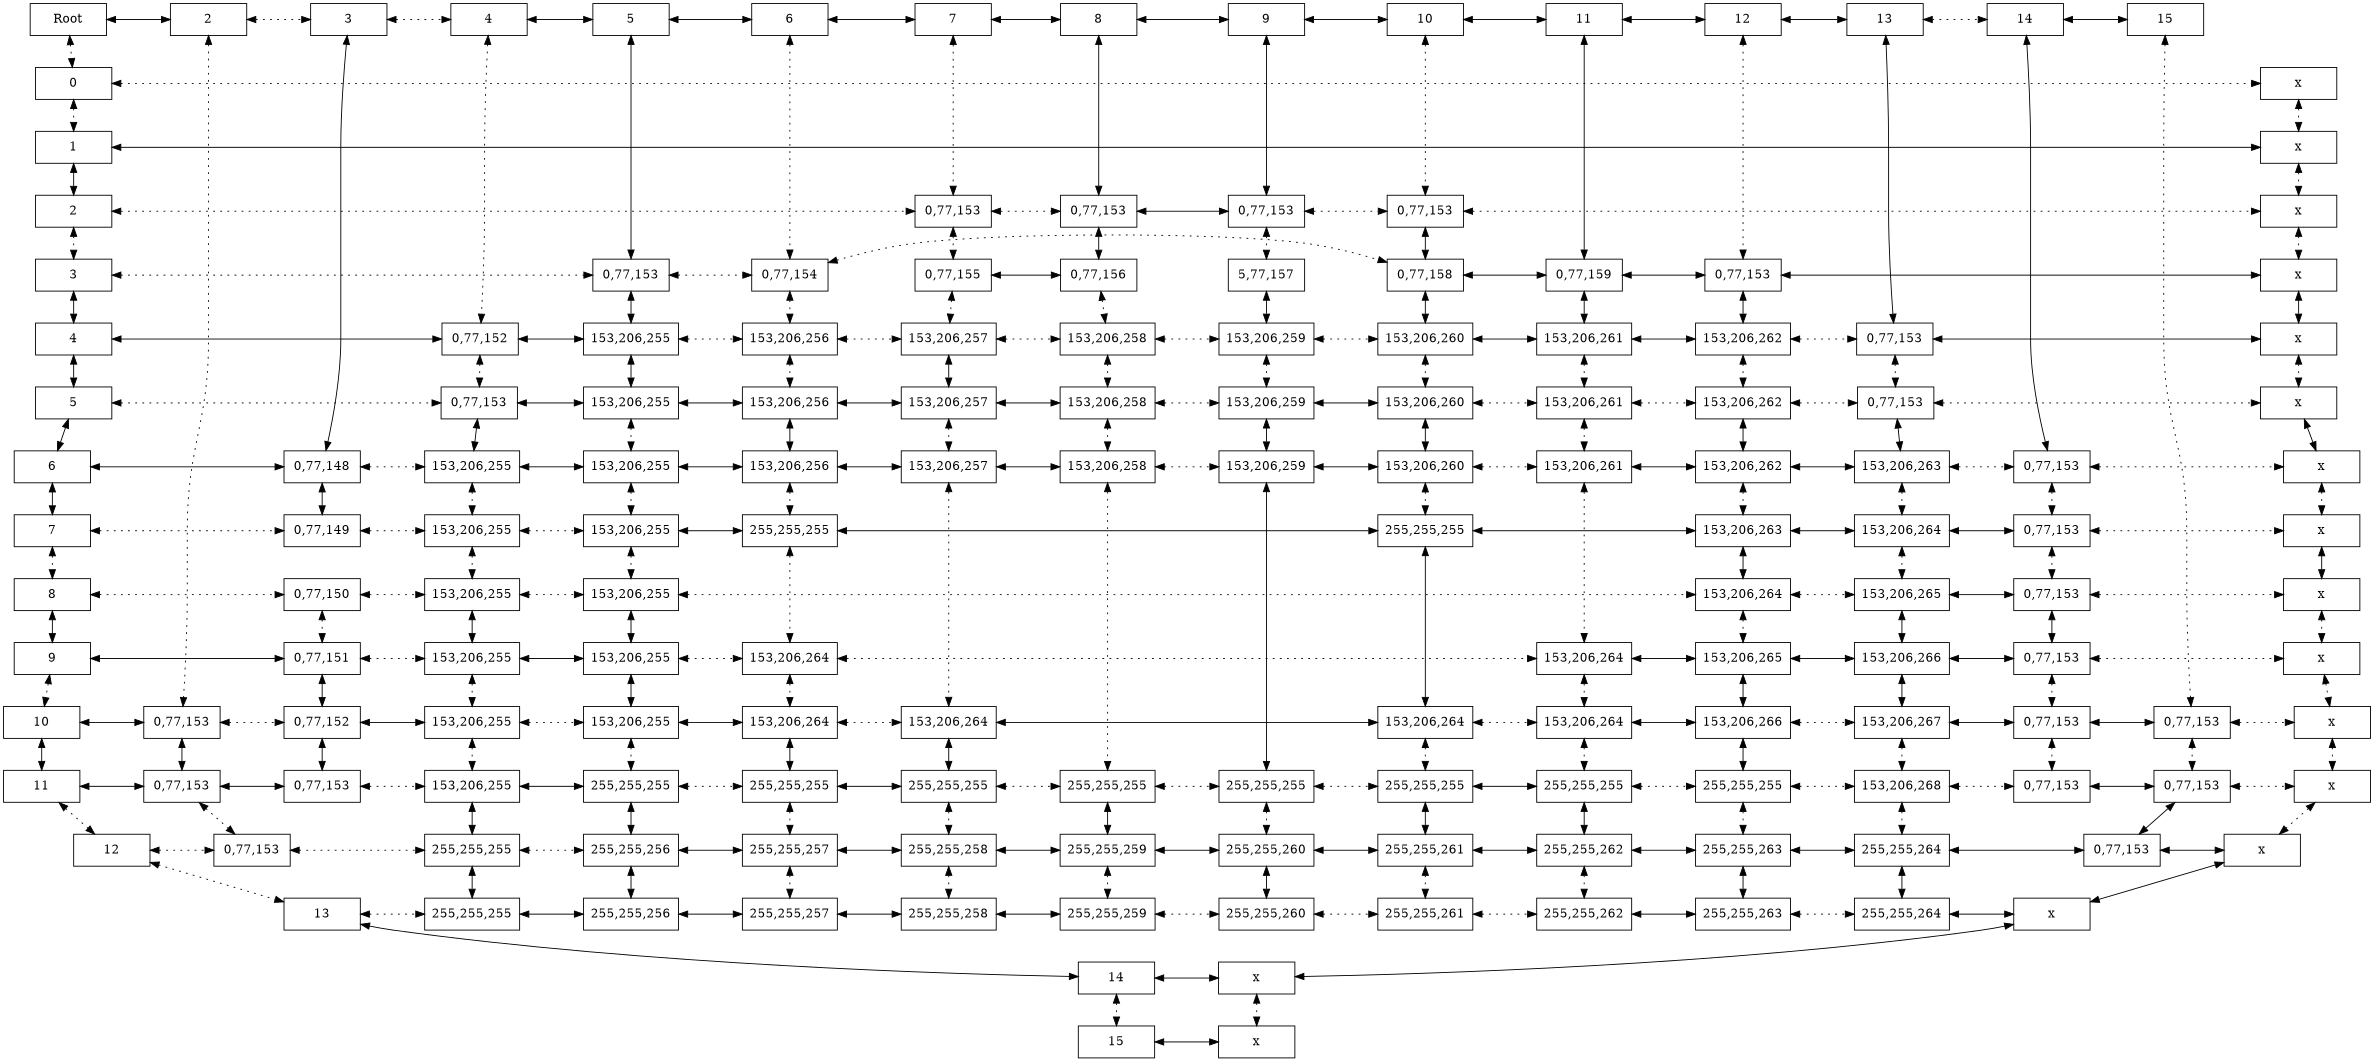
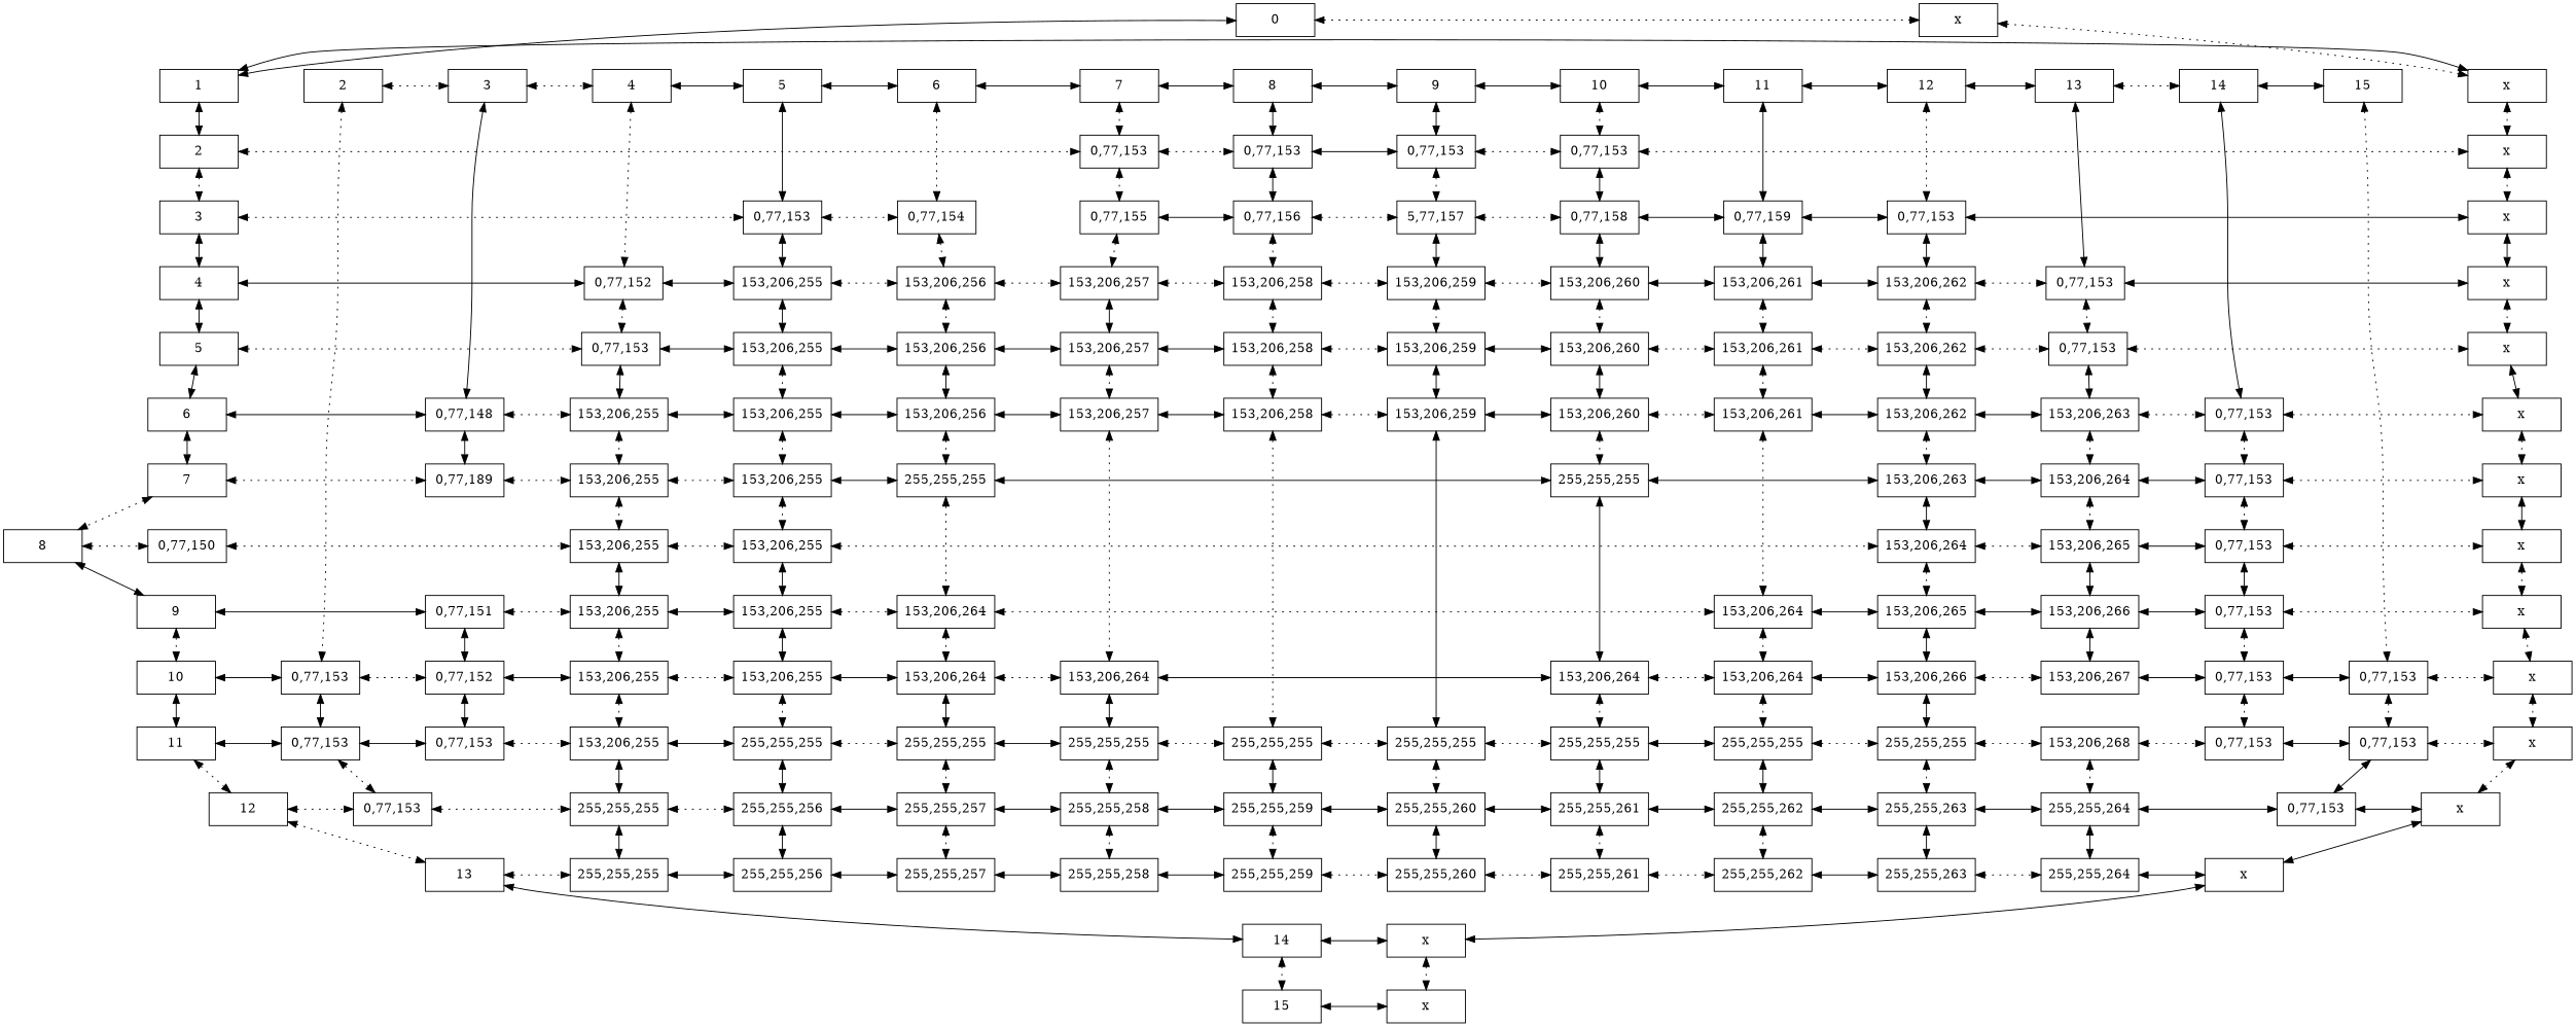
  digraph {
    nodesep=1
    rankdir=TB
    node [shape=rectangle]
    edge [dir=both style=dotted]
-   n1 [height=0.5 label=Root width=1.2]
    n2 [height=0.5 label=2 width=1.2]
    n3 [height=0.5 label=3 width=1.2]
    n4 [height=0.5 label=4 width=1.2]
    n5 [height=0.5 label=5 width=1.2]
    n6 [height=0.5 label=6 width=1.2]
    n7 [height=0.5 label=7 width=1.2]
    n8 [height=0.5 label=8 width=1.2]
    n9 [height=0.5 label=9 width=1.2]
    n10 [height=0.5 label=10 width=1.2]
    n11 [height=0.5 label=11 width=1.2]
    n12 [height=0.5 label=12 width=1.2]
    n13 [height=0.5 label=13 width=1.2]
    n14 [height=0.5 label=14 width=1.2]
    n15 [height=0.5 label=15 width=1.2]
    n16 [height=0.5 label=0 width=1.2]
    n17 [height=0.5 label="x" width=1.2]
    n18 [height=0.5 label=1 width=1.2]
    n19 [height=0.5 label="x" width=1.2]
    n20 [height=0.5 label=2 width=1.2]
    n21 [height=0.5 label="0,77,153" width=1.2]
    n22 [height=0.5 label="0,77,153" width=1.2]
    n23 [height=0.5 label="0,77,153" width=1.2]
    n24 [height=0.5 label="0,77,153" width=1.2]
    n25 [height=0.5 label="x" width=1.2]
    n26 [height=0.5 label=3 width=1.2]
    n27 [height=0.5 label="0,77,153" width=1.2]
    n28 [height=0.5 label="0,77,154" width=1.2]
    n29 [height=0.5 label="0,77,155" width=1.2]
    n30 [height=0.5 label="0,77,156" width=1.2]
    n31 [height=0.5 label="5,77,157" width=1.2]
    n32 [height=0.5 label="0,77,158" width=1.2]
    n33 [height=0.5 label="0,77,159" width=1.2]
    n34 [height=0.5 label="0,77,153" width=1.2]
    n35 [height=0.5 label="x" width=1.2]
    n36 [height=0.5 label=4 width=1.2]
    n37 [height=0.5 label="0,77,152" width=1.2]
    n38 [height=0.5 label="153,206,255" width=1.2]
    n39 [height=0.5 label="153,206,256" width=1.2]
    n40 [height=0.5 label="153,206,257" width=1.2]
    n41 [height=0.5 label="153,206,258" width=1.2]
    n42 [height=0.5 label="153,206,259" width=1.2]
    n43 [height=0.5 label="153,206,260" width=1.2]
    n44 [height=0.5 label="153,206,261" width=1.2]
    n45 [height=0.5 label="153,206,262" width=1.2]
    n46 [height=0.5 label="0,77,153" width=1.2]
    n47 [height=0.5 label="x" width=1.2]
    n48 [height=0.5 label=5 width=1.2]
    n49 [height=0.5 label="0,77,153" width=1.2]
    n50 [height=0.5 label="153,206,255" width=1.2]
    n51 [height=0.5 label="153,206,256" width=1.2]
    n52 [height=0.5 label="153,206,257" width=1.2]
    n53 [height=0.5 label="153,206,258" width=1.2]
    n54 [height=0.5 label="153,206,259" width=1.2]
    n55 [height=0.5 label="153,206,260" width=1.2]
    n56 [height=0.5 label="153,206,261" width=1.2]
    n57 [height=0.5 label="153,206,262" width=1.2]
    n58 [height=0.5 label="0,77,153" width=1.2]
    n59 [height=0.5 label="x" width=1.2]
    n60 [height=0.5 label=6 width=1.2]
    n61 [height=0.5 label="0,77,148" width=1.2]
    n62 [height=0.5 label="153,206,255" width=1.2]
    n63 [height=0.5 label="153,206,255" width=1.2]
    n64 [height=0.5 label="153,206,256" width=1.2]
    n65 [height=0.5 label="153,206,257" width=1.2]
    n66 [height=0.5 label="153,206,258" width=1.2]
    n67 [height=0.5 label="153,206,259" width=1.2]
    n68 [height=0.5 label="153,206,260" width=1.2]
    n69 [height=0.5 label="153,206,261" width=1.2]
    n70 [height=0.5 label="153,206,262" width=1.2]
    n71 [height=0.5 label="153,206,263" width=1.2]
    n72 [height=0.5 label="0,77,153" width=1.2]
    n73 [height=0.5 label="x" width=1.2]
    n74 [height=0.5 label=7 width=1.2]
-   n75 [height=0.5 label="0,77,149" width=1.2]
+   n75 [height=0.5 label="0,77,189" width=1.2]
    n76 [height=0.5 label="153,206,255" width=1.2]
    n77 [height=0.5 label="153,206,255" width=1.2]
    n78 [height=0.5 label="255,255,255" width=1.2]
    n79 [height=0.5 label="255,255,255" width=1.2]
    n80 [height=0.5 label="153,206,263" width=1.2]
    n81 [height=0.5 label="153,206,264" width=1.2]
    n82 [height=0.5 label="0,77,153" width=1.2]
    n83 [height=0.5 label="x" width=1.2]
    n84 [height=0.5 label=8 width=1.2]
    n85 [height=0.5 label="0,77,150" width=1.2]
    n86 [height=0.5 label="153,206,255" width=1.2]
    n87 [height=0.5 label="153,206,255" width=1.2]
    n88 [height=0.5 label="153,206,264" width=1.2]
    n89 [height=0.5 label="153,206,265" width=1.2]
    n90 [height=0.5 label="0,77,153" width=1.2]
    n91 [height=0.5 label="x" width=1.2]
    n92 [height=0.5 label=9 width=1.2]
    n93 [height=0.5 label="0,77,151" width=1.2]
    n94 [height=0.5 label="153,206,255" width=1.2]
    n95 [height=0.5 label="153,206,255" width=1.2]
    n96 [height=0.5 label="153,206,264" width=1.2]
    n97 [height=0.5 label="153,206,264" width=1.2]
    n98 [height=0.5 label="153,206,265" width=1.2]
    n99 [height=0.5 label="153,206,266" width=1.2]
    n100 [height=0.5 label="0,77,153" width=1.2]
    n101 [height=0.5 label="x" width=1.2]
    n102 [height=0.5 label=10 width=1.2]
    n103 [height=0.5 label="0,77,153" width=1.2]
    n104 [height=0.5 label="0,77,152" width=1.2]
    n105 [height=0.5 label="153,206,255" width=1.2]
    n106 [height=0.5 label="153,206,255" width=1.2]
    n107 [height=0.5 label="153,206,264" width=1.2]
    n108 [height=0.5 label="153,206,264" width=1.2]
    n109 [height=0.5 label="153,206,264" width=1.2]
    n110 [height=0.5 label="153,206,264" width=1.2]
    n111 [height=0.5 label="153,206,266" width=1.2]
    n112 [height=0.5 label="153,206,267" width=1.2]
    n113 [height=0.5 label="0,77,153" width=1.2]
    n114 [height=0.5 label="0,77,153" width=1.2]
    n115 [height=0.5 label="x" width=1.2]
    n116 [height=0.5 label=11 width=1.2]
    n117 [height=0.5 label="0,77,153" width=1.2]
    n118 [height=0.5 label="0,77,153" width=1.2]
    n119 [height=0.5 label="153,206,255" width=1.2]
    n120 [height=0.5 label="255,255,255" width=1.2]
    n121 [height=0.5 label="255,255,255" width=1.2]
    n122 [height=0.5 label="255,255,255" width=1.2]
    n123 [height=0.5 label="255,255,255" width=1.2]
    n124 [height=0.5 label="255,255,255" width=1.2]
    n125 [height=0.5 label="255,255,255" width=1.2]
    n126 [height=0.5 label="255,255,255" width=1.2]
    n127 [height=0.5 label="255,255,255" width=1.2]
    n128 [height=0.5 label="153,206,268" width=1.2]
    n129 [height=0.5 label="0,77,153" width=1.2]
    n130 [height=0.5 label="0,77,153" width=1.2]
    n131 [height=0.5 label="x" width=1.2]
    n132 [height=0.5 label=12 width=1.2]
    n133 [height=0.5 label="0,77,153" width=1.2]
    n134 [height=0.5 label="255,255,255" width=1.2]
    n135 [height=0.5 label="255,255,256" width=1.2]
    n136 [height=0.5 label="255,255,257" width=1.2]
    n137 [height=0.5 label="255,255,258" width=1.2]
    n138 [height=0.5 label="255,255,259" width=1.2]
    n139 [height=0.5 label="255,255,260" width=1.2]
    n140 [height=0.5 label="255,255,261" width=1.2]
    n141 [height=0.5 label="255,255,262" width=1.2]
    n142 [height=0.5 label="255,255,263" width=1.2]
    n143 [height=0.5 label="255,255,264" width=1.2]
    n144 [height=0.5 label="0,77,153" width=1.2]
    n145 [height=0.5 label="x" width=1.2]
    n146 [height=0.5 label=13 width=1.2]
    n147 [height=0.5 label="255,255,255" width=1.2]
    n148 [height=0.5 label="255,255,256" width=1.2]
    n149 [height=0.5 label="255,255,257" width=1.2]
    n150 [height=0.5 label="255,255,258" width=1.2]
    n151 [height=0.5 label="255,255,259" width=1.2]
    n152 [height=0.5 label="255,255,260" width=1.2]
    n153 [height=0.5 label="255,255,261" width=1.2]
    n154 [height=0.5 label="255,255,262" width=1.2]
    n155 [height=0.5 label="255,255,263" width=1.2]
    n156 [height=0.5 label="255,255,264" width=1.2]
    n157 [height=0.5 label="x" width=1.2]
    n158 [height=0.5 label=14 width=1.2]
    n159 [height=0.5 label="x" width=1.2]
    n160 [height=0.5 label=15 width=1.2]
    n161 [height=0.5 label="x" width=1.2]
    subgraph sub_1 {
      rank=same
-     n1
      n2
      n3
      n4
      n5
      n6
      n7
      n8
      n9
      n10
      n11
      n12
      n13
      n14
      n15
    }
    subgraph sub_2 {
      rank=same
      n16
      n17
    }
    subgraph sub_3 {
      rank=same
      n18
      n19
    }
    subgraph sub_4 {
      rank=same
      n20
      n21
      n22
      n23
      n24
      n25
    }
    subgraph sub_5 {
      rank=same
      n26
      n27
      n28
      n29
      n30
      n31
      n32
      n33
      n34
      n35
    }
    subgraph sub_6 {
      rank=same
      n36
      n37
      n38
      n39
      n40
      n41
      n42
      n43
      n44
      n45
      n46
      n47
    }
    subgraph sub_7 {
      rank=same
      n48
      n49
      n50
      n51
      n52
      n53
      n54
      n55
      n56
      n57
      n58
      n59
    }
    subgraph sub_8 {
      rank=same
      n60
      n61
      n62
      n63
      n64
      n65
      n66
      n67
      n68
      n69
      n70
      n71
      n72
      n73
    }
    subgraph sub_9 {
      rank=same
      n74
      n75
      n76
      n77
      n78
      n79
      n80
      n81
      n82
      n83
    }
    subgraph sub_10 {
      rank=same
      n84
      n85
      n86
      n87
      n88
      n89
      n90
      n91
    }
    subgraph sub_11 {
      rank=same
      n92
      n93
      n94
      n95
      n96
      n97
      n98
      n99
      n100
      n101
    }
    subgraph sub_12 {
      rank=same
      n102
      n103
      n104
      n105
      n106
      n107
      n108
      n109
      n110
      n111
      n112
      n113
      n114
      n115
    }
    subgraph sub_13 {
      rank=same
      n116
      n117
      n118
      n119
      n120
      n121
      n122
      n123
      n124
      n125
      n126
      n127
      n128
      n129
      n130
      n131
    }
    subgraph sub_14 {
      rank=same
      n132
      n133
      n134
      n135
      n136
      n137
      n138
      n139
      n140
      n141
      n142
      n143
      n144
      n145
    }
    subgraph sub_15 {
      rank=same
      n146
      n147
      n148
      n149
      n150
      n151
      n152
      n153
      n154
      n155
      n156
      n157
    }
    subgraph sub_16 {
      rank=same
      n158
      n159
    }
    subgraph sub_17 {
      rank=same
      n160
      n161
    }
-   n1 -> n2 [style=solid]
-   n1 -> n16
    n2 -> n3
    n2 -> n103
    n3 -> n4
    n3 -> n61 [style=solid]
    n4 -> n5 [style=solid]
    n4 -> n37
    n5 -> n6 [style=solid]
    n5 -> n27 [style=solid]
    n6 -> n7 [style=solid]
    n6 -> n28
    n7 -> n8 [style=solid]
    n7 -> n21
    n8 -> n9 [style=solid]
    n8 -> n22 [style=solid]
    n9 -> n10 [style=solid]
    n9 -> n23 [style=solid]
    n10 -> n11 [style=solid]
    n10 -> n24
    n11 -> n12 [style=solid]
    n11 -> n33 [style=solid]
    n12 -> n13 [style=solid]
    n12 -> n34
    n13 -> n14
    n13 -> n46 [style=solid]
    n14 -> n15 [style=solid]
    n14 -> n72 [style=solid]
    n15 -> n114
    n16 -> n17
-   n16 -> n18
+   n16 -> n18 [style=solid]
    n17 -> n19
    n18 -> n19 [style=solid]
    n18 -> n20 [style=solid]
    n19 -> n25
    n20 -> n21
    n20 -> n26
    n21 -> n22
    n21 -> n29
    n22 -> n23 [style=solid]
    n22 -> n30 [style=solid]
    n23 -> n24
    n23 -> n31
    n24 -> n25
    n24 -> n32 [style=solid]
    n25 -> n35
    n26 -> n27
    n26 -> n36 [style=solid]
    n27 -> n28
    n27 -> n38 [style=solid]
    n28 -> n39
    n29 -> n30 [style=solid]
    n29 -> n40
+   n30 -> n31
    n30 -> n41
-   n28 -> n32
+   n31 -> n32
    n31 -> n42 [style=solid]
    n32 -> n33 [style=solid]
    n32 -> n43 [style=solid]
    n33 -> n34 [style=solid]
    n33 -> n44 [style=solid]
    n34 -> n35 [style=solid]
    n34 -> n45 [style=solid]
    n35 -> n47 [style=solid]
    n36 -> n37 [style=solid]
    n36 -> n48 [style=solid]
    n37 -> n38 [style=solid]
    n37 -> n49
    n38 -> n39
    n38 -> n50 [style=solid]
    n39 -> n40
    n39 -> n51
    n40 -> n41
    n40 -> n52 [style=solid]
    n41 -> n42
    n41 -> n53
    n42 -> n43
    n42 -> n54
    n43 -> n44 [style=solid]
    n43 -> n55
    n44 -> n45 [style=solid]
    n44 -> n56
    n45 -> n46
    n45 -> n57
    n46 -> n47 [style=solid]
    n46 -> n58
    n47 -> n59
    n48 -> n49
    n48 -> n60 [style=solid]
    n49 -> n50 [style=solid]
    n49 -> n62 [style=solid]
    n50 -> n51 [style=solid]
    n50 -> n63
    n51 -> n52 [style=solid]
    n51 -> n64 [style=solid]
    n52 -> n53 [style=solid]
    n52 -> n65
    n53 -> n54
    n53 -> n66
    n54 -> n55 [style=solid]
    n54 -> n67 [style=solid]
    n55 -> n56
    n55 -> n68 [style=solid]
    n56 -> n57
    n56 -> n69
    n57 -> n58
    n57 -> n70 [style=solid]
    n58 -> n59
    n58 -> n71 [style=solid]
    n59 -> n73 [style=solid]
    n60 -> n61 [style=solid]
    n60 -> n74 [style=solid]
    n61 -> n62
    n61 -> n75 [style=solid]
    n62 -> n63 [style=solid]
    n62 -> n76
    n63 -> n64 [style=solid]
    n63 -> n77
    n64 -> n65 [style=solid]
    n64 -> n78
    n65 -> n66 [style=solid]
    n65 -> n108
    n66 -> n67
    n66 -> n123
    n67 -> n68 [style=solid]
    n67 -> n124 [style=solid]
    n68 -> n69
    n68 -> n79
    n69 -> n70 [style=solid]
    n69 -> n97
    n70 -> n71 [style=solid]
    n70 -> n80
    n71 -> n72
    n71 -> n81
    n72 -> n73
    n72 -> n82
    n73 -> n83
    n74 -> n75
    n74 -> n84
    n75 -> n76
    n76 -> n77
    n76 -> n86
    n77 -> n78 [style=solid]
    n77 -> n87
    n78 -> n79 [style=solid]
    n78 -> n96
    n79 -> n80 [style=solid]
    n79 -> n109 [style=solid]
    n80 -> n81 [style=solid]
    n80 -> n88 [style=solid]
    n81 -> n82 [style=solid]
    n81 -> n89
    n82 -> n83
    n82 -> n90
    n83 -> n91 [style=solid]
    n84 -> n85
    n84 -> n92 [style=solid]
    n85 -> n86
-   n85 -> n93
    n86 -> n87
    n86 -> n94 [style=solid]
    n87 -> n88
    n87 -> n95 [style=solid]
    n88 -> n89
    n88 -> n98
    n89 -> n90 [style=solid]
    n89 -> n99 [style=solid]
    n90 -> n91
    n90 -> n100 [style=solid]
    n91 -> n101
    n92 -> n93 [style=solid]
    n92 -> n102
    n93 -> n94
    n93 -> n104 [style=solid]
    n94 -> n95 [style=solid]
    n94 -> n105
    n95 -> n96
    n95 -> n106 [style=solid]
    n96 -> n97
    n96 -> n107
    n97 -> n98 [style=solid]
    n97 -> n110
    n98 -> n99 [style=solid]
    n98 -> n111 [style=solid]
    n99 -> n100 [style=solid]
    n99 -> n112 [style=solid]
    n100 -> n101
    n100 -> n113
    n101 -> n115
    n102 -> n103 [style=solid]
    n102 -> n116 [style=solid]
    n103 -> n104
    n103 -> n117 [style=solid]
    n104 -> n105 [style=solid]
    n104 -> n118 [style=solid]
    n105 -> n106
    n105 -> n119
    n106 -> n107 [style=solid]
    n106 -> n120
    n107 -> n108
    n107 -> n121 [style=solid]
    n108 -> n109 [style=solid]
    n108 -> n122 [style=solid]
    n109 -> n110
    n109 -> n125
    n110 -> n111 [style=solid]
    n110 -> n126
    n111 -> n112
    n111 -> n127 [style=solid]
    n112 -> n113 [style=solid]
-   n112 -> n128
    n113 -> n114 [style=solid]
    n113 -> n129
    n114 -> n115
    n114 -> n130
    n115 -> n131
    n116 -> n117 [style=solid]
    n116 -> n132
    n117 -> n118 [style=solid]
    n117 -> n133
    n118 -> n119
    n119 -> n120 [style=solid]
    n119 -> n134 [style=solid]
    n120 -> n121
    n120 -> n135 [style=solid]
    n121 -> n122 [style=solid]
    n121 -> n136
    n122 -> n123
    n122 -> n137
    n123 -> n124
    n123 -> n138 [style=solid]
    n124 -> n125
    n124 -> n139
    n125 -> n126 [style=solid]
    n125 -> n140 [style=solid]
    n126 -> n127
    n126 -> n141 [style=solid]
    n127 -> n128
    n127 -> n142
    n128 -> n129
    n128 -> n143
    n129 -> n130 [style=solid]
    n130 -> n131
    n130 -> n144 [style=solid]
    n131 -> n145
    n132 -> n133
    n132 -> n146
    n133 -> n134
    n134 -> n135
    n134 -> n147 [style=solid]
    n135 -> n136 [style=solid]
    n135 -> n148 [style=solid]
    n136 -> n137 [style=solid]
    n136 -> n149
    n137 -> n138 [style=solid]
    n137 -> n150
    n138 -> n139 [style=solid]
    n138 -> n151
    n139 -> n140 [style=solid]
    n139 -> n152 [style=solid]
    n140 -> n141 [style=solid]
    n140 -> n153
    n141 -> n142 [style=solid]
    n141 -> n154
    n142 -> n143 [style=solid]
    n142 -> n155 [style=solid]
    n143 -> n144 [style=solid]
    n143 -> n156 [style=solid]
    n144 -> n145 [style=solid]
    n145 -> n157 [style=solid]
    n146 -> n147
    n146 -> n158 [style=solid]
    n147 -> n148 [style=solid]
    n148 -> n149 [style=solid]
    n149 -> n150 [style=solid]
    n150 -> n151 [style=solid]
    n151 -> n152
    n152 -> n153
    n153 -> n154
    n154 -> n155 [style=solid]
    n155 -> n156
    n156 -> n157 [style=solid]
    n157 -> n159 [style=solid]
    n158 -> n159 [style=solid]
    n158 -> n160
    n159 -> n161
    n160 -> n161 [style=solid]
  }
